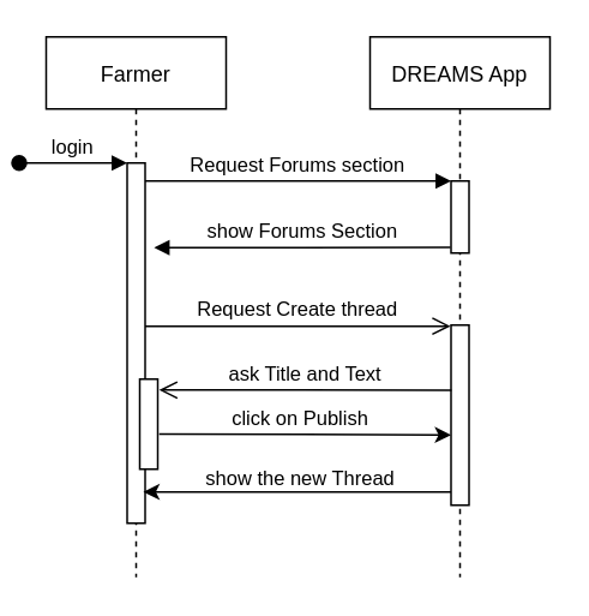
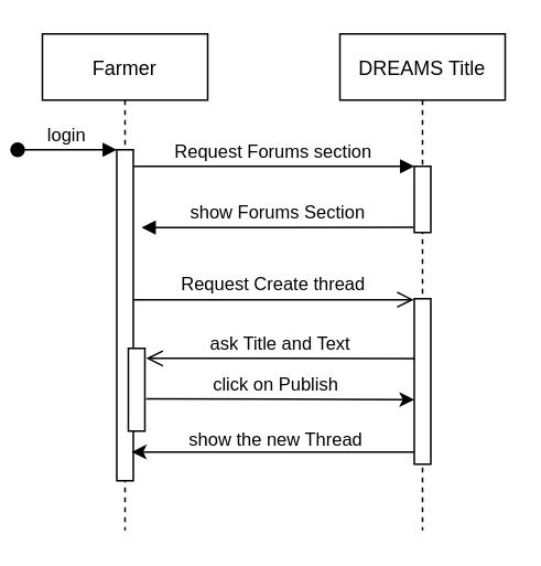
  <mxCell id="0" />
  <mxCell id="1" parent="0" />
  <mxCell id="2" value="Farmer" style="shape=umlLifeline;perimeter=lifelinePerimeter;container=1;collapsible=0;recursiveResize=0;rounded=0;shadow=0;strokeWidth=1;" parent="1" vertex="1"><mxGeometry x="20" y="20" width="100" height="300" as="geometry" /></mxCell>
  <mxCell id="3" value="" style="points=[];perimeter=orthogonalPerimeter;rounded=0;shadow=0;strokeWidth=1;" parent="2" vertex="1"><mxGeometry x="45" y="70" width="10" height="200" as="geometry" /></mxCell>
  <mxCell id="4" value="login" style="verticalAlign=bottom;startArrow=oval;endArrow=block;startSize=8;shadow=0;strokeWidth=1;" parent="2" target="3" edge="1"><mxGeometry relative="1" as="geometry"><mxPoint x="-15" y="70" as="sourcePoint" /></mxGeometry></mxCell>
  <mxCell id="5" value="" style="points=[];perimeter=orthogonalPerimeter;rounded=0;shadow=0;strokeWidth=1;" vertex="1" parent="2"><mxGeometry x="52" y="190" width="10" height="50" as="geometry" /></mxCell>
- <mxCell id="6" value="DREAMS App" style="shape=umlLifeline;perimeter=lifelinePerimeter;container=1;collapsible=0;recursiveResize=0;rounded=0;shadow=0;strokeWidth=1;" parent="1" vertex="1"><mxGeometry x="200" y="20" width="100" height="300" as="geometry" /></mxCell>
+ <mxCell id="6" value="DREAMS Title" style="shape=umlLifeline;perimeter=lifelinePerimeter;container=1;collapsible=0;recursiveResize=0;rounded=0;shadow=0;strokeWidth=1;" parent="1" vertex="1"><mxGeometry x="200" y="20" width="100" height="300" as="geometry" /></mxCell>
  <mxCell id="7" value="" style="points=[];perimeter=orthogonalPerimeter;rounded=0;shadow=0;strokeWidth=1;" parent="6" vertex="1"><mxGeometry x="45" y="80" width="10" height="40" as="geometry" /></mxCell>
  <mxCell id="8" value="" style="points=[];perimeter=orthogonalPerimeter;rounded=0;shadow=0;strokeWidth=1;" vertex="1" parent="6"><mxGeometry x="45" y="160" width="10" height="100" as="geometry" /></mxCell>
  <mxCell id="9" value="ask Title and Text" style="verticalAlign=bottom;endArrow=open;endSize=8;shadow=0;strokeWidth=1;entryX=1.078;entryY=0.121;entryDx=0;entryDy=0;entryPerimeter=0;exitX=0.022;exitY=0.361;exitDx=0;exitDy=0;exitPerimeter=0;" parent="1" source="8" target="5" edge="1"><mxGeometry relative="1" as="geometry"><mxPoint x="150" y="219" as="targetPoint" /><mxPoint x="230" y="216" as="sourcePoint" /></mxGeometry></mxCell>
  <mxCell id="10" value="Request Forums section" style="verticalAlign=bottom;endArrow=block;entryX=0;entryY=0;shadow=0;strokeWidth=1;" parent="1" source="3" target="7" edge="1"><mxGeometry relative="1" as="geometry"><mxPoint x="175" y="100" as="sourcePoint" /></mxGeometry></mxCell>
  <mxCell id="11" value="show Forums Section" style="verticalAlign=bottom;endArrow=block;shadow=0;strokeWidth=1;exitX=-0.031;exitY=0.922;exitDx=0;exitDy=0;exitPerimeter=0;" parent="1" source="7" edge="1"><mxGeometry relative="1" as="geometry"><mxPoint x="240" y="137" as="sourcePoint" /><mxPoint x="80" y="137" as="targetPoint" /></mxGeometry></mxCell>
  <mxCell id="12" value="Request Create thread" style="verticalAlign=bottom;endArrow=open;endSize=8;shadow=0;strokeWidth=1;entryX=-0.029;entryY=0.006;entryDx=0;entryDy=0;entryPerimeter=0;" parent="1" source="3" target="8" edge="1"><mxGeometry relative="1" as="geometry"><mxPoint x="140" y="197" as="targetPoint" /><mxPoint x="80" y="216" as="sourcePoint" /></mxGeometry></mxCell>
  <mxCell id="13" style="rounded=0;orthogonalLoop=1;jettySize=auto;html=1;exitX=1.078;exitY=0.609;exitDx=0;exitDy=0;exitPerimeter=0;" edge="1" parent="1" source="5"><mxGeometry relative="1" as="geometry"><mxPoint x="110" y="241" as="sourcePoint" /><mxPoint x="245" y="241" as="targetPoint" /></mxGeometry></mxCell>
  <mxCell id="14" value="click on Publish" style="edgeLabel;html=1;align=center;verticalAlign=middle;resizable=0;points=[];" vertex="1" connectable="0" parent="13"><mxGeometry x="-0.21" relative="1" as="geometry"><mxPoint x="14" y="-9" as="offset" /></mxGeometry></mxCell>
  <mxCell id="15" style="edgeStyle=none;rounded=0;orthogonalLoop=1;jettySize=auto;html=1;entryX=0.9;entryY=0.913;entryDx=0;entryDy=0;entryPerimeter=0;" edge="1" parent="1" source="8" target="3"><mxGeometry relative="1" as="geometry" /></mxCell>
  <mxCell id="16" value="show the new Thread" style="edgeLabel;html=1;align=center;verticalAlign=middle;resizable=0;points=[];" vertex="1" connectable="0" parent="15"><mxGeometry x="0.064" relative="1" as="geometry"><mxPoint x="6" y="-8" as="offset" /></mxGeometry></mxCell>
